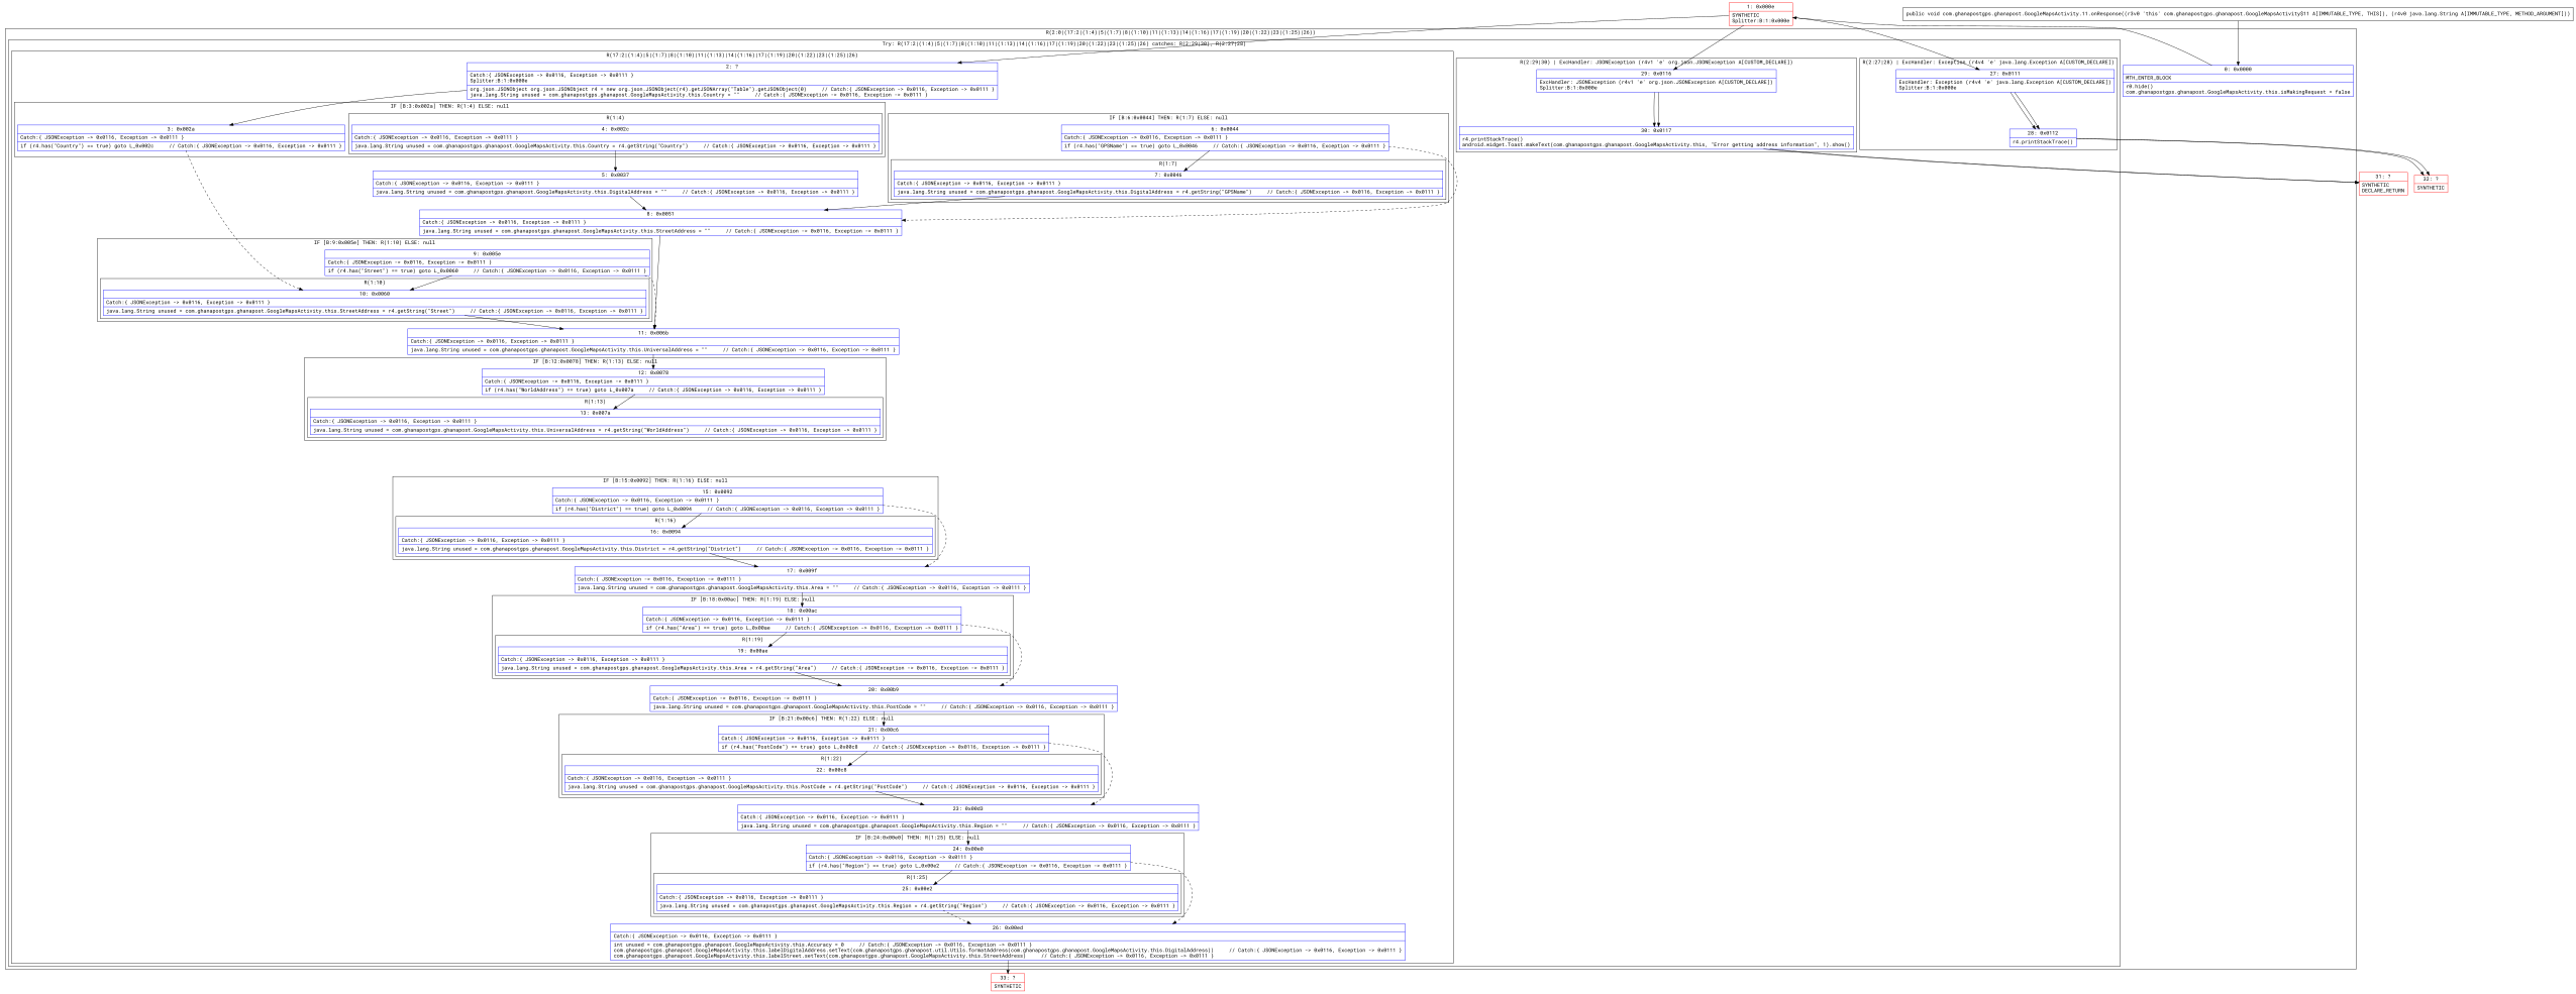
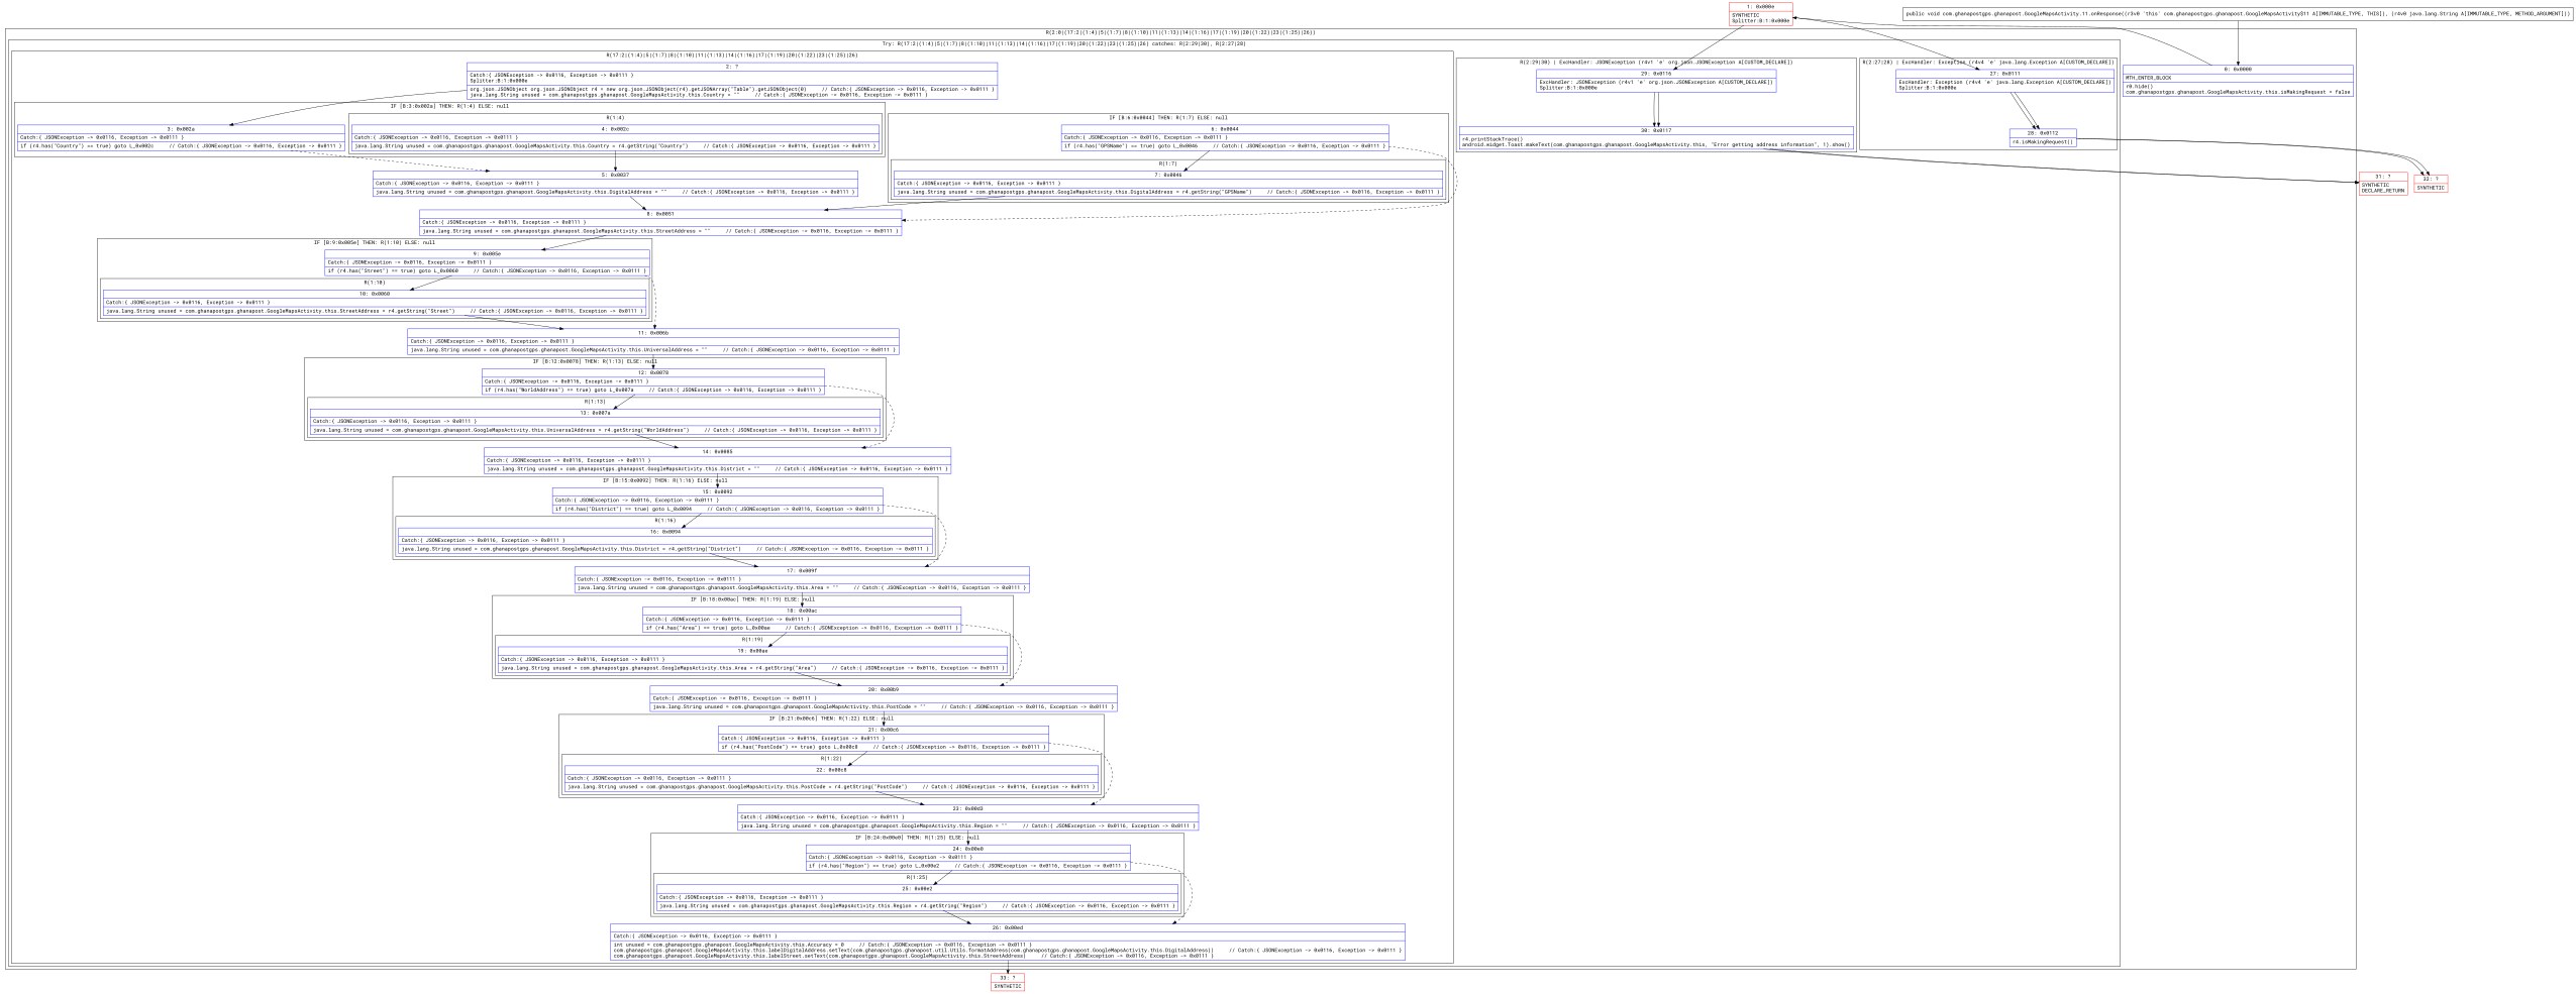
  digraph {
    fontname="Roboto Mono"
    node [color=blue fontname="Roboto Mono" shape=record]
    edge [fontname="Roboto Mono"]
    n1 [label="{4\:\ 0x002c|Catch:\{ JSONException \-\> 0x0116, Exception \-\> 0x0111 \}\l|java.lang.String unused = com.ghanapostgps.ghanapost.GoogleMapsActivity.this.Country = r4.getString(\"Country\")     \/\/ Catch:\{ JSONException \-\> 0x0116, Exception \-\> 0x0111 \}\l}"]
    n2 [label="{3\:\ 0x002a|Catch:\{ JSONException \-\> 0x0116, Exception \-\> 0x0111 \}\l|if (r4.has(\"Country\") == true) goto L_0x002c     \/\/ Catch:\{ JSONException \-\> 0x0116, Exception \-\> 0x0111 \}\l}"]
    n3 [label="{7\:\ 0x0046|Catch:\{ JSONException \-\> 0x0116, Exception \-\> 0x0111 \}\l|java.lang.String unused = com.ghanapostgps.ghanapost.GoogleMapsActivity.this.DigitalAddress = r4.getString(\"GPSName\")     \/\/ Catch:\{ JSONException \-\> 0x0116, Exception \-\> 0x0111 \}\l}"]
    n4 [label="{6\:\ 0x0044|Catch:\{ JSONException \-\> 0x0116, Exception \-\> 0x0111 \}\l|if (r4.has(\"GPSName\") == true) goto L_0x0046     \/\/ Catch:\{ JSONException \-\> 0x0116, Exception \-\> 0x0111 \}\l}"]
    n5 [label="{10\:\ 0x0060|Catch:\{ JSONException \-\> 0x0116, Exception \-\> 0x0111 \}\l|java.lang.String unused = com.ghanapostgps.ghanapost.GoogleMapsActivity.this.StreetAddress = r4.getString(\"Street\")     \/\/ Catch:\{ JSONException \-\> 0x0116, Exception \-\> 0x0111 \}\l}"]
    n6 [label="{9\:\ 0x005e|Catch:\{ JSONException \-\> 0x0116, Exception \-\> 0x0111 \}\l|if (r4.has(\"Street\") == true) goto L_0x0060     \/\/ Catch:\{ JSONException \-\> 0x0116, Exception \-\> 0x0111 \}\l}"]
    n7 [label="{13\:\ 0x007a|Catch:\{ JSONException \-\> 0x0116, Exception \-\> 0x0111 \}\l|java.lang.String unused = com.ghanapostgps.ghanapost.GoogleMapsActivity.this.UniversalAddress = r4.getString(\"WorldAddress\")     \/\/ Catch:\{ JSONException \-\> 0x0116, Exception \-\> 0x0111 \}\l}"]
    n8 [label="{12\:\ 0x0078|Catch:\{ JSONException \-\> 0x0116, Exception \-\> 0x0111 \}\l|if (r4.has(\"WorldAddress\") == true) goto L_0x007a     \/\/ Catch:\{ JSONException \-\> 0x0116, Exception \-\> 0x0111 \}\l}"]
    n9 [label="{16\:\ 0x0094|Catch:\{ JSONException \-\> 0x0116, Exception \-\> 0x0111 \}\l|java.lang.String unused = com.ghanapostgps.ghanapost.GoogleMapsActivity.this.District = r4.getString(\"District\")     \/\/ Catch:\{ JSONException \-\> 0x0116, Exception \-\> 0x0111 \}\l}"]
    n10 [label="{15\:\ 0x0092|Catch:\{ JSONException \-\> 0x0116, Exception \-\> 0x0111 \}\l|if (r4.has(\"District\") == true) goto L_0x0094     \/\/ Catch:\{ JSONException \-\> 0x0116, Exception \-\> 0x0111 \}\l}"]
    n11 [label="{19\:\ 0x00ae|Catch:\{ JSONException \-\> 0x0116, Exception \-\> 0x0111 \}\l|java.lang.String unused = com.ghanapostgps.ghanapost.GoogleMapsActivity.this.Area = r4.getString(\"Area\")     \/\/ Catch:\{ JSONException \-\> 0x0116, Exception \-\> 0x0111 \}\l}"]
    n12 [label="{18\:\ 0x00ac|Catch:\{ JSONException \-\> 0x0116, Exception \-\> 0x0111 \}\l|if (r4.has(\"Area\") == true) goto L_0x00ae     \/\/ Catch:\{ JSONException \-\> 0x0116, Exception \-\> 0x0111 \}\l}"]
    n13 [label="{22\:\ 0x00c8|Catch:\{ JSONException \-\> 0x0116, Exception \-\> 0x0111 \}\l|java.lang.String unused = com.ghanapostgps.ghanapost.GoogleMapsActivity.this.PostCode = r4.getString(\"PostCode\")     \/\/ Catch:\{ JSONException \-\> 0x0116, Exception \-\> 0x0111 \}\l}"]
    n14 [label="{21\:\ 0x00c6|Catch:\{ JSONException \-\> 0x0116, Exception \-\> 0x0111 \}\l|if (r4.has(\"PostCode\") == true) goto L_0x00c8     \/\/ Catch:\{ JSONException \-\> 0x0116, Exception \-\> 0x0111 \}\l}"]
    n15 [label="{25\:\ 0x00e2|Catch:\{ JSONException \-\> 0x0116, Exception \-\> 0x0111 \}\l|java.lang.String unused = com.ghanapostgps.ghanapost.GoogleMapsActivity.this.Region = r4.getString(\"Region\")     \/\/ Catch:\{ JSONException \-\> 0x0116, Exception \-\> 0x0111 \}\l}"]
    n16 [label="{24\:\ 0x00e0|Catch:\{ JSONException \-\> 0x0116, Exception \-\> 0x0111 \}\l|if (r4.has(\"Region\") == true) goto L_0x00e2     \/\/ Catch:\{ JSONException \-\> 0x0116, Exception \-\> 0x0111 \}\l}"]
    n17 [label="{2\:\ ?|Catch:\{ JSONException \-\> 0x0116, Exception \-\> 0x0111 \}\lSplitter:B:1:0x000e\l|org.json.JSONObject org.json.JSONObject r4 = new org.json.JSONObject(r4).getJSONArray(\"Table\").getJSONObject(0)     \/\/ Catch:\{ JSONException \-\> 0x0116, Exception \-\> 0x0111 \}\ljava.lang.String unused = com.ghanapostgps.ghanapost.GoogleMapsActivity.this.Country = \"\"     \/\/ Catch:\{ JSONException \-\> 0x0116, Exception \-\> 0x0111 \}\l}"]
    n18 [label="{5\:\ 0x0037|Catch:\{ JSONException \-\> 0x0116, Exception \-\> 0x0111 \}\l|java.lang.String unused = com.ghanapostgps.ghanapost.GoogleMapsActivity.this.DigitalAddress = \"\"     \/\/ Catch:\{ JSONException \-\> 0x0116, Exception \-\> 0x0111 \}\l}"]
    n19 [label="{8\:\ 0x0051|Catch:\{ JSONException \-\> 0x0116, Exception \-\> 0x0111 \}\l|java.lang.String unused = com.ghanapostgps.ghanapost.GoogleMapsActivity.this.StreetAddress = \"\"     \/\/ Catch:\{ JSONException \-\> 0x0116, Exception \-\> 0x0111 \}\l}"]
    n20 [label="{11\:\ 0x006b|Catch:\{ JSONException \-\> 0x0116, Exception \-\> 0x0111 \}\l|java.lang.String unused = com.ghanapostgps.ghanapost.GoogleMapsActivity.this.UniversalAddress = \"\"     \/\/ Catch:\{ JSONException \-\> 0x0116, Exception \-\> 0x0111 \}\l}"]
+   n21 [label="{14\:\ 0x0085|Catch:\{ JSONException \-\> 0x0116, Exception \-\> 0x0111 \}\l|java.lang.String unused = com.ghanapostgps.ghanapost.GoogleMapsActivity.this.District = \"\"     \/\/ Catch:\{ JSONException \-\> 0x0116, Exception \-\> 0x0111 \}\l}"]
    n22 [label="{17\:\ 0x009f|Catch:\{ JSONException \-\> 0x0116, Exception \-\> 0x0111 \}\l|java.lang.String unused = com.ghanapostgps.ghanapost.GoogleMapsActivity.this.Area = \"\"     \/\/ Catch:\{ JSONException \-\> 0x0116, Exception \-\> 0x0111 \}\l}"]
    n23 [label="{20\:\ 0x00b9|Catch:\{ JSONException \-\> 0x0116, Exception \-\> 0x0111 \}\l|java.lang.String unused = com.ghanapostgps.ghanapost.GoogleMapsActivity.this.PostCode = \"\"     \/\/ Catch:\{ JSONException \-\> 0x0116, Exception \-\> 0x0111 \}\l}"]
    n24 [label="{23\:\ 0x00d3|Catch:\{ JSONException \-\> 0x0116, Exception \-\> 0x0111 \}\l|java.lang.String unused = com.ghanapostgps.ghanapost.GoogleMapsActivity.this.Region = \"\"     \/\/ Catch:\{ JSONException \-\> 0x0116, Exception \-\> 0x0111 \}\l}"]
    n25 [label="{26\:\ 0x00ed|Catch:\{ JSONException \-\> 0x0116, Exception \-\> 0x0111 \}\l|int unused = com.ghanapostgps.ghanapost.GoogleMapsActivity.this.Accuracy = 0     \/\/ Catch:\{ JSONException \-\> 0x0116, Exception \-\> 0x0111 \}\lcom.ghanapostgps.ghanapost.GoogleMapsActivity.this.labelDigitalAddress.setText(com.ghanapostgps.ghanapost.util.Utils.formatAddress(com.ghanapostgps.ghanapost.GoogleMapsActivity.this.DigitalAddress))     \/\/ Catch:\{ JSONException \-\> 0x0116, Exception \-\> 0x0111 \}\lcom.ghanapostgps.ghanapost.GoogleMapsActivity.this.labelStreet.setText(com.ghanapostgps.ghanapost.GoogleMapsActivity.this.StreetAddress)     \/\/ Catch:\{ JSONException \-\> 0x0116, Exception \-\> 0x0111 \}\l}"]
    n26 [label="{29\:\ 0x0116|ExcHandler: JSONException (r4v1 'e' org.json.JSONException A[CUSTOM_DECLARE])\lSplitter:B:1:0x000e\l}"]
    n27 [label="{30\:\ 0x0117|r4.printStackTrace()\landroid.widget.Toast.makeText(com.ghanapostgps.ghanapost.GoogleMapsActivity.this, \"Error getting address information\", 1).show()\l}"]
    n28 [label="{27\:\ 0x0111|ExcHandler: Exception (r4v4 'e' java.lang.Exception A[CUSTOM_DECLARE])\lSplitter:B:1:0x000e\l}"]
-   n29 [label="{28\:\ 0x0112|r4.printStackTrace()\l}"]
+   n29 [label="{28\:\ 0x0112|r4.isMakingRequest()\l}"]
    n30 [label="{0\:\ 0x0000|MTH_ENTER_BLOCK\l|r0.hide()\lcom.ghanapostgps.ghanapost.GoogleMapsActivity.this.isMakingRequest = false\l}"]
    n31 [color=red label="{33\:\ ?|SYNTHETIC\l}"]
    n32 [color=red label="{31\:\ ?|SYNTHETIC\lDECLARE_RETURN\l}"]
    n33 [color=red label="{32\:\ ?|SYNTHETIC\l}"]
    n34 [color=red label="{1\:\ 0x000e|SYNTHETIC\lSplitter:B:1:0x000e\l}"]
    n35 [label="{public void com.ghanapostgps.ghanapost.GoogleMapsActivity.11.onResponse((r3v0 'this' com.ghanapostgps.ghanapost.GoogleMapsActivity$11 A[IMMUTABLE_TYPE, THIS]), (r4v0 java.lang.String A[IMMUTABLE_TYPE, METHOD_ARGUMENT])) }" color=""]
    subgraph cluster_1 {
      label="R(2:0|(17:2|(1:4)|5|(1:7)|8|(1:10)|11|(1:13)|14|(1:16)|17|(1:19)|20|(1:22)|23|(1:25)|26))"
      n30
      subgraph cluster_2 {
        label="Try: R(17:2|(1:4)|5|(1:7)|8|(1:10)|11|(1:13)|14|(1:16)|17|(1:19)|20|(1:22)|23|(1:25)|26) catches: R(2:29|30), R(2:27|28)"
        subgraph cluster_3 {
          label="R(17:2|(1:4)|5|(1:7)|8|(1:10)|11|(1:13)|14|(1:16)|17|(1:19)|20|(1:22)|23|(1:25)|26)"
          n17
          n18
          n19
          n20
+         n21
          n22
          n23
          n24
          n25
          subgraph cluster_4 {
            label="IF [B:3:0x002a] THEN: R(1:4) ELSE: null"
            n2
            subgraph cluster_5 {
              label="R(1:4)"
              n1
            }
          }
          subgraph cluster_6 {
            label="IF [B:6:0x0044] THEN: R(1:7) ELSE: null"
            n4
            subgraph cluster_7 {
              label="R(1:7)"
              n3
            }
          }
          subgraph cluster_8 {
            label="IF [B:9:0x005e] THEN: R(1:10) ELSE: null"
            n6
            subgraph cluster_9 {
              label="R(1:10)"
              n5
            }
          }
          subgraph cluster_10 {
            label="IF [B:12:0x0078] THEN: R(1:13) ELSE: null"
            n8
            subgraph cluster_11 {
              label="R(1:13)"
              n7
            }
          }
          subgraph cluster_12 {
            label="IF [B:15:0x0092] THEN: R(1:16) ELSE: null"
            n10
            subgraph cluster_13 {
              label="R(1:16)"
              n9
            }
          }
          subgraph cluster_14 {
            label="IF [B:18:0x00ac] THEN: R(1:19) ELSE: null"
            n12
            subgraph cluster_15 {
              label="R(1:19)"
              n11
            }
          }
          subgraph cluster_16 {
            label="IF [B:21:0x00c6] THEN: R(1:22) ELSE: null"
            n14
            subgraph cluster_17 {
              label="R(1:22)"
              n13
            }
          }
          subgraph cluster_18 {
            label="IF [B:24:0x00e0] THEN: R(1:25) ELSE: null"
            n16
            subgraph cluster_19 {
              label="R(1:25)"
              n15
            }
          }
        }
        subgraph cluster_20 {
          label="R(2:29|30) | ExcHandler: JSONException (r4v1 'e' org.json.JSONException A[CUSTOM_DECLARE])\l"
          n26
          n27
        }
        subgraph cluster_21 {
          label="R(2:27|28) | ExcHandler: Exception (r4v4 'e' java.lang.Exception A[CUSTOM_DECLARE])\l"
          n28
          n29
        }
      }
    }
    subgraph cluster_22 {
      label="R(2:29|30) | ExcHandler: JSONException (r4v1 'e' org.json.JSONException A[CUSTOM_DECLARE])\l"
    }
    subgraph cluster_23 {
      label="R(2:27|28) | ExcHandler: Exception (r4v4 'e' java.lang.Exception A[CUSTOM_DECLARE])\l"
    }
    n1 -> n18
-   n2 -> n5 [style=dashed]
+   n2 -> n18 [style=dashed]
    n3 -> n19
    n4 -> n3
    n4 -> n19 [style=dashed]
    n5 -> n20
    n6 -> n5
    n6 -> n20 [style=dashed]
+   n7 -> n21
    n8 -> n7
+   n8 -> n21 [style=dashed]
    n9 -> n22
    n10 -> n9
    n10 -> n22 [style=dashed]
    n11 -> n23
    n12 -> n11
    n12 -> n23 [style=dashed]
    n13 -> n24
    n14 -> n13
    n14 -> n24 [style=dashed]
-   n15 -> n25 [style=dashed]
+   n15 -> n25
    n16 -> n15
    n16 -> n25 [style=dashed]
    n17 -> n2
    n18 -> n19
-   n19 -> n20
+   n19 -> n6
    n20 -> n8
+   n21 -> n10
    n22 -> n12
    n23 -> n14
    n24 -> n16
    n25 -> n31
    n26 -> n27
    n26 -> n27
    n27 -> n32
    n27 -> n32
    n28 -> n29
    n28 -> n29
    n29 -> n33
    n29 -> n33
    n30 -> n34
-   n34 -> n17
    n34 -> n26
    n34 -> n28
    n35 -> n30
  }
